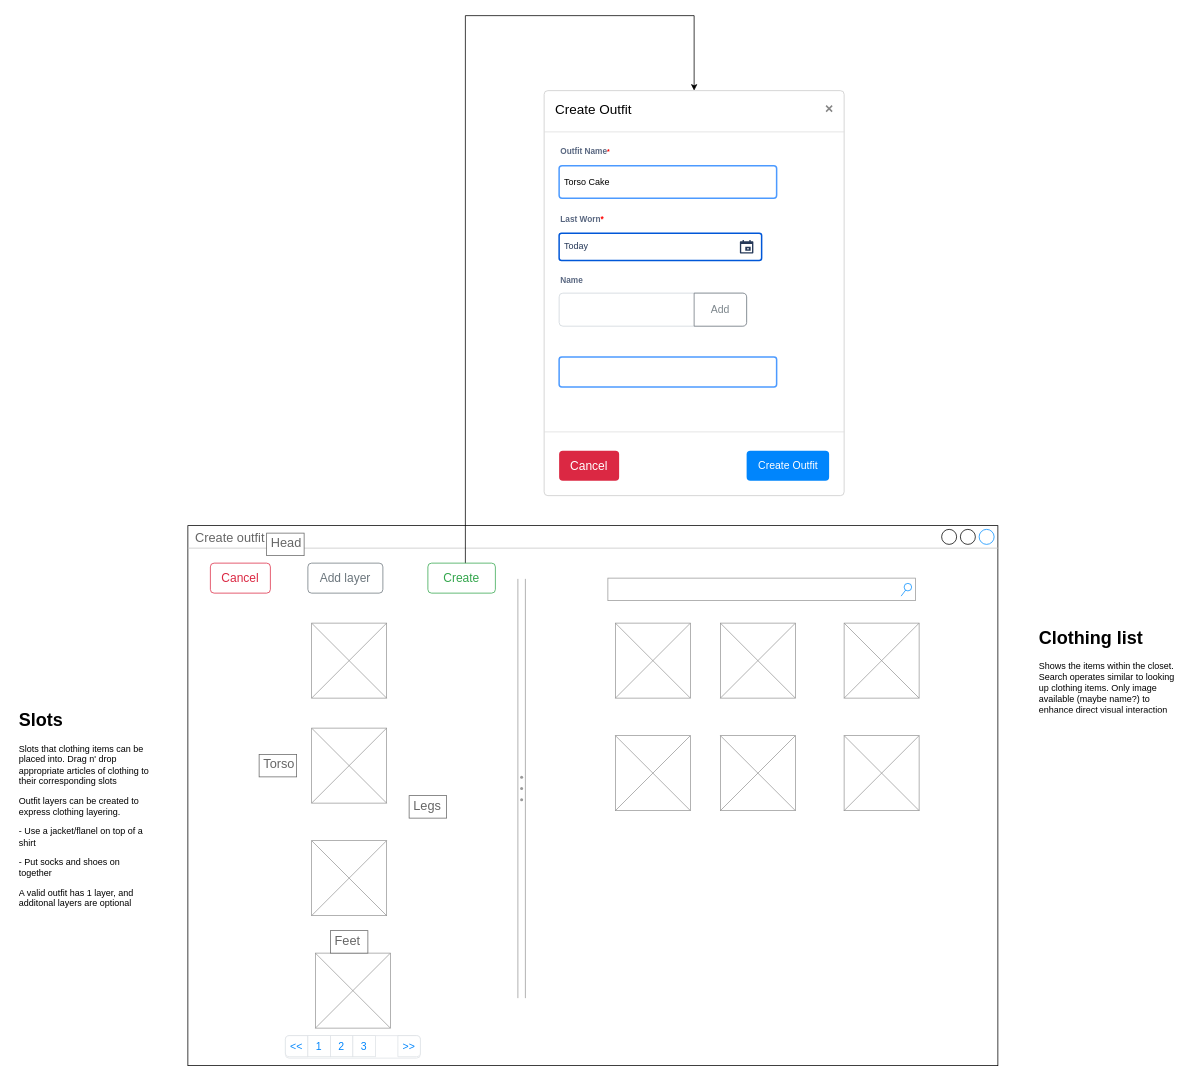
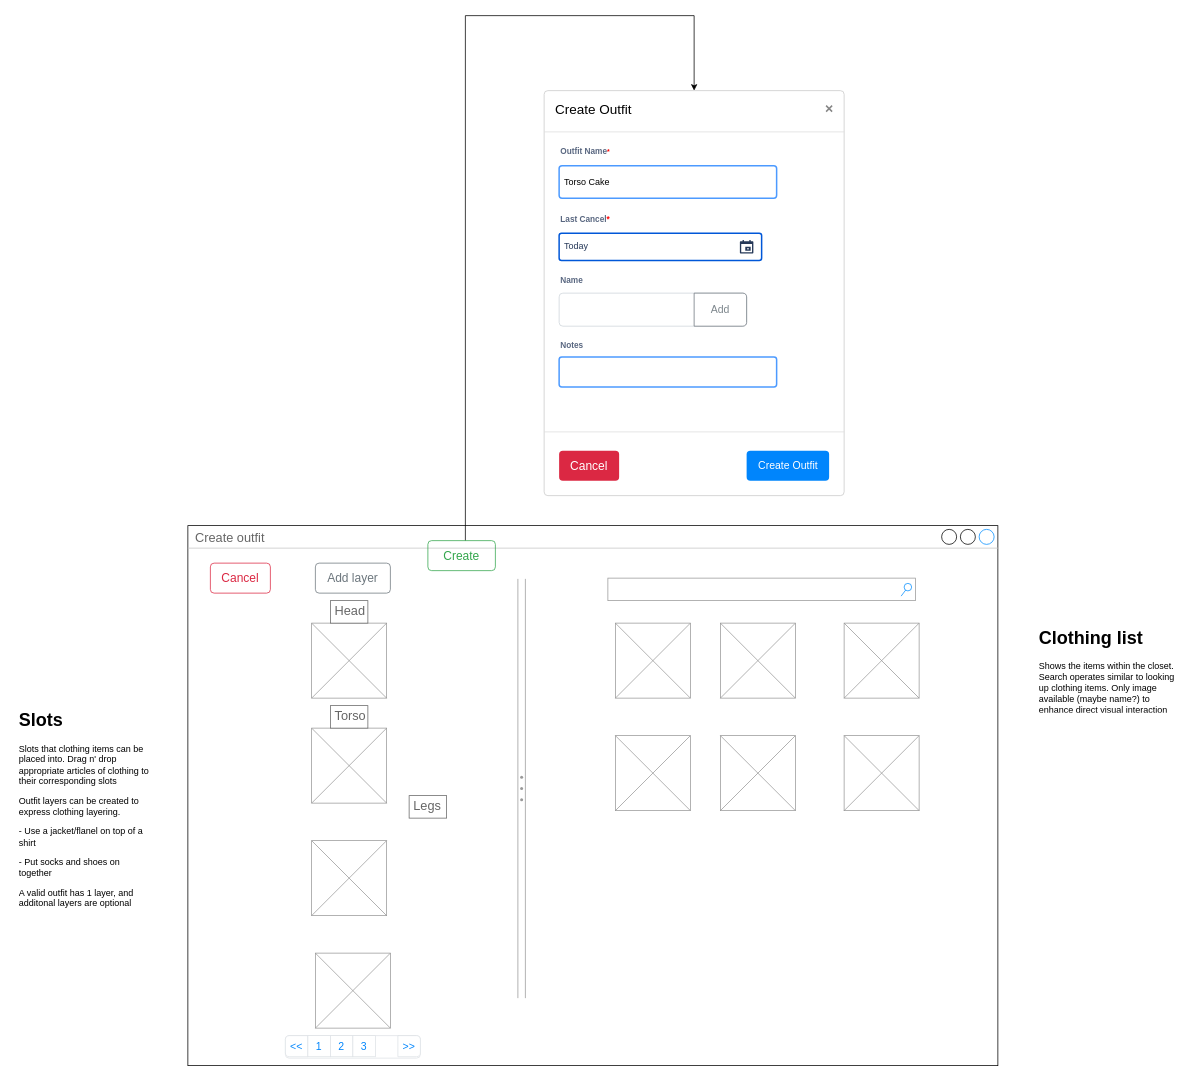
  <mxCell id="0" />
  <mxCell id="1" parent="0" />
  <mxCell id="2" value="Create outfit" style="strokeWidth=1;shadow=0;dashed=0;align=center;html=1;shape=mxgraph.mockup.containers.window;align=left;verticalAlign=top;spacingLeft=8;strokeColor2=#008cff;strokeColor3=#c4c4c4;fontColor=#666666;mainText=;fontSize=17;labelBackgroundColor=none;whiteSpace=wrap;" parent="1" vertex="1"><mxGeometry x="250" y="700" width="1080" height="720" as="geometry" /></mxCell>
  <mxCell id="3" value="" style="verticalLabelPosition=bottom;shadow=0;dashed=0;align=center;html=1;verticalAlign=top;strokeWidth=1;shape=mxgraph.mockup.graphics.simpleIcon;strokeColor=#999999;" parent="1" vertex="1"><mxGeometry x="415" y="830" width="100" height="100" as="geometry" /></mxCell>
  <mxCell id="4" value="" style="verticalLabelPosition=bottom;shadow=0;dashed=0;align=center;html=1;verticalAlign=top;strokeWidth=1;shape=mxgraph.mockup.graphics.simpleIcon;strokeColor=#999999;" parent="1" vertex="1"><mxGeometry x="415" y="970" width="100" height="100" as="geometry" /></mxCell>
  <mxCell id="5" value="" style="verticalLabelPosition=bottom;shadow=0;dashed=0;align=center;html=1;verticalAlign=top;strokeWidth=1;shape=mxgraph.mockup.graphics.simpleIcon;strokeColor=#999999;" parent="1" vertex="1"><mxGeometry x="415" y="1120" width="100" height="100" as="geometry" /></mxCell>
  <mxCell id="6" value="" style="verticalLabelPosition=bottom;shadow=0;dashed=0;align=center;html=1;verticalAlign=top;strokeWidth=1;shape=mxgraph.mockup.graphics.simpleIcon;strokeColor=#999999;" parent="1" vertex="1"><mxGeometry x="420" y="1270" width="100" height="100" as="geometry" /></mxCell>
- <mxCell id="7" value="Head" style="strokeWidth=1;shadow=0;dashed=0;align=center;html=1;shape=mxgraph.mockup.text.textBox;fontColor=#666666;align=left;fontSize=17;spacingLeft=4;spacingTop=-3;whiteSpace=wrap;strokeColor=#666666;mainText=" parent="1" vertex="1"><mxGeometry x="355" y="710" width="50" height="30" as="geometry" /></mxCell>
- <mxCell id="8" value="Torso" style="strokeWidth=1;shadow=0;dashed=0;align=center;html=1;shape=mxgraph.mockup.text.textBox;fontColor=#666666;align=left;fontSize=17;spacingLeft=4;spacingTop=-3;whiteSpace=wrap;strokeColor=#666666;mainText=" parent="1" vertex="1"><mxGeometry x="345" y="1005" width="50" height="30" as="geometry" /></mxCell>
+ <mxCell id="7" value="Head" style="strokeWidth=1;shadow=0;dashed=0;align=center;html=1;shape=mxgraph.mockup.text.textBox;fontColor=#666666;align=left;fontSize=17;spacingLeft=4;spacingTop=-3;whiteSpace=wrap;strokeColor=#666666;mainText=" parent="1" vertex="1"><mxGeometry x="440" y="800" width="50" height="30" as="geometry" /></mxCell>
+ <mxCell id="8" value="Torso" style="strokeWidth=1;shadow=0;dashed=0;align=center;html=1;shape=mxgraph.mockup.text.textBox;fontColor=#666666;align=left;fontSize=17;spacingLeft=4;spacingTop=-3;whiteSpace=wrap;strokeColor=#666666;mainText=" parent="1" vertex="1"><mxGeometry x="440" y="940" width="50" height="30" as="geometry" /></mxCell>
  <mxCell id="9" value="Legs" style="strokeWidth=1;shadow=0;dashed=0;align=center;html=1;shape=mxgraph.mockup.text.textBox;fontColor=#666666;align=left;fontSize=17;spacingLeft=4;spacingTop=-3;whiteSpace=wrap;strokeColor=#666666;mainText=" parent="1" vertex="1"><mxGeometry x="545" y="1060" width="50" height="30" as="geometry" /></mxCell>
- <mxCell id="10" value="Feet" style="strokeWidth=1;shadow=0;dashed=0;align=center;html=1;shape=mxgraph.mockup.text.textBox;fontColor=#666666;align=left;fontSize=17;spacingLeft=4;spacingTop=-3;whiteSpace=wrap;strokeColor=#666666;mainText=" parent="1" vertex="1"><mxGeometry x="440" y="1240" width="50" height="30" as="geometry" /></mxCell>
  <mxCell id="11" value="" style="verticalLabelPosition=bottom;shadow=0;dashed=0;align=center;html=1;verticalAlign=top;strokeWidth=1;shape=mxgraph.mockup.forms.splitter;strokeColor=#999999;direction=north;" parent="1" vertex="1"><mxGeometry x="690" y="771" width="10" height="559" as="geometry" /></mxCell>
  <mxCell id="12" value="" style="verticalLabelPosition=bottom;shadow=0;dashed=0;align=center;html=1;verticalAlign=top;strokeWidth=1;shape=mxgraph.mockup.graphics.simpleIcon;strokeColor=#999999;" parent="1" vertex="1"><mxGeometry x="820" y="830" width="100" height="100" as="geometry" /></mxCell>
  <mxCell id="13" value="" style="verticalLabelPosition=bottom;shadow=0;dashed=0;align=center;html=1;verticalAlign=top;strokeWidth=1;shape=mxgraph.mockup.graphics.simpleIcon;strokeColor=#999999;" parent="1" vertex="1"><mxGeometry x="960" y="830" width="100" height="100" as="geometry" /></mxCell>
  <mxCell id="14" value="" style="verticalLabelPosition=bottom;shadow=0;dashed=0;align=center;html=1;verticalAlign=top;strokeWidth=1;shape=mxgraph.mockup.graphics.simpleIcon;strokeColor=#999999;" parent="1" vertex="1"><mxGeometry x="1125" y="830" width="100" height="100" as="geometry" /></mxCell>
  <mxCell id="15" value="" style="verticalLabelPosition=bottom;shadow=0;dashed=0;align=center;html=1;verticalAlign=top;strokeWidth=1;shape=mxgraph.mockup.graphics.simpleIcon;strokeColor=#999999;" parent="1" vertex="1"><mxGeometry x="820" y="980" width="100" height="100" as="geometry" /></mxCell>
  <mxCell id="16" value="" style="verticalLabelPosition=bottom;shadow=0;dashed=0;align=center;html=1;verticalAlign=top;strokeWidth=1;shape=mxgraph.mockup.graphics.simpleIcon;strokeColor=#999999;" parent="1" vertex="1"><mxGeometry x="960" y="980" width="100" height="100" as="geometry" /></mxCell>
  <mxCell id="17" value="" style="verticalLabelPosition=bottom;shadow=0;dashed=0;align=center;html=1;verticalAlign=top;strokeWidth=1;shape=mxgraph.mockup.graphics.simpleIcon;strokeColor=#999999;" parent="1" vertex="1"><mxGeometry x="1125" y="980" width="100" height="100" as="geometry" /></mxCell>
  <mxCell id="18" value="" style="strokeWidth=1;shadow=0;dashed=0;align=center;html=1;shape=mxgraph.mockup.forms.searchBox;strokeColor=#999999;mainText=;strokeColor2=#008cff;fontColor=#666666;fontSize=17;align=left;spacingLeft=3;whiteSpace=wrap;" parent="1" vertex="1"><mxGeometry x="810" y="770" width="410" height="30" as="geometry" /></mxCell>
  <mxCell id="19" style="edgeStyle=orthogonalEdgeStyle;rounded=0;orthogonalLoop=1;jettySize=auto;html=1;" edge="1" parent="1" source="20" target="31"><mxGeometry relative="1" as="geometry"><Array as="points"><mxPoint x="620" y="20" /><mxPoint x="925" y="20" /></Array></mxGeometry></mxCell>
- <mxCell id="20" value="Create" style="html=1;shadow=0;dashed=0;shape=mxgraph.bootstrap.rrect;rSize=5;strokeColor=#33A64C;strokeWidth=1;fillColor=none;fontColor=#33A64C;whiteSpace=wrap;align=center;verticalAlign=middle;spacingLeft=0;fontStyle=0;fontSize=16;spacing=5;" parent="1" vertex="1"><mxGeometry x="570" y="750" width="90" height="40" as="geometry" /></mxCell>
+ <mxCell id="20" value="Create" style="html=1;shadow=0;dashed=0;shape=mxgraph.bootstrap.rrect;rSize=5;strokeColor=#33A64C;strokeWidth=1;fillColor=none;fontColor=#33A64C;whiteSpace=wrap;align=center;verticalAlign=middle;spacingLeft=0;fontStyle=0;fontSize=16;spacing=5;" parent="1" vertex="1"><mxGeometry x="570" y="720" width="90" height="40" as="geometry" /></mxCell>
  <mxCell id="21" value="Cancel" style="html=1;shadow=0;dashed=0;shape=mxgraph.bootstrap.rrect;rSize=5;strokeColor=#DB2843;strokeWidth=1;fillColor=none;fontColor=#DB2843;whiteSpace=wrap;align=center;verticalAlign=middle;spacingLeft=0;fontStyle=0;fontSize=16;spacing=5;" parent="1" vertex="1"><mxGeometry x="280" y="750" width="80" height="40" as="geometry" /></mxCell>
- <mxCell id="22" value="Add layer" style="html=1;shadow=0;dashed=0;shape=mxgraph.bootstrap.rrect;rSize=5;strokeColor=#6C767D;strokeWidth=1;fillColor=none;fontColor=#6C767D;whiteSpace=wrap;align=center;verticalAlign=middle;spacingLeft=0;fontStyle=0;fontSize=16;spacing=5;" parent="1" vertex="1"><mxGeometry x="410" y="750" width="100" height="40" as="geometry" /></mxCell>
+ <mxCell id="22" value="Add layer" style="html=1;shadow=0;dashed=0;shape=mxgraph.bootstrap.rrect;rSize=5;strokeColor=#6C767D;strokeWidth=1;fillColor=none;fontColor=#6C767D;whiteSpace=wrap;align=center;verticalAlign=middle;spacingLeft=0;fontStyle=0;fontSize=16;spacing=5;" parent="1" vertex="1"><mxGeometry x="420" y="750" width="100" height="40" as="geometry" /></mxCell>
  <mxCell id="23" value="&lt;h1&gt;Clothing list&lt;/h1&gt;&lt;p&gt;Shows the items within the closet. Search operates similar to looking up clothing items. Only image available (maybe name?) to enhance direct visual interaction&lt;/p&gt;" style="text;html=1;strokeColor=none;fillColor=none;spacing=5;spacingTop=-20;whiteSpace=wrap;overflow=hidden;rounded=0;" parent="1" vertex="1"><mxGeometry x="1380" y="830" width="190" height="120" as="geometry" /></mxCell>
  <mxCell id="24" value="&lt;h1&gt;Slots&lt;/h1&gt;&lt;p&gt;Slots that clothing items can be placed into. Drag n' drop appropriate articles of clothing to their corresponding slots&lt;/p&gt;&lt;p&gt;Outfit layers can be created to express clothing layering.&lt;/p&gt;&lt;p&gt;- Use a jacket/flanel on top of a shirt&lt;/p&gt;&lt;p&gt;- Put socks and shoes on together&lt;/p&gt;&lt;p&gt;A valid outfit has 1 layer, and additonal layers are optional&lt;/p&gt;" style="text;html=1;strokeColor=none;fillColor=none;spacing=5;spacingTop=-20;whiteSpace=wrap;overflow=hidden;rounded=0;" parent="1" vertex="1"><mxGeometry x="20" y="940" width="190" height="300" as="geometry" /></mxCell>
  <mxCell id="25" value="" style="html=1;shadow=0;dashed=0;shape=mxgraph.bootstrap.rrect;rSize=5;strokeColor=#DEE2E6;html=1;whiteSpace=wrap;fillColor=#ffffff;fontColor=#0085FC;" parent="1" vertex="1"><mxGeometry x="380" y="1380" width="180" height="30" as="geometry" /></mxCell>
  <mxCell id="26" value="&lt;&lt;" style="strokeColor=inherit;fillColor=inherit;gradientColor=inherit;fontColor=inherit;html=1;shadow=0;dashed=0;shape=mxgraph.bootstrap.leftButton;rSize=5;perimeter=none;whiteSpace=wrap;resizeHeight=1;fontSize=14;" parent="25" vertex="1"><mxGeometry width="30" height="28.125" relative="1" as="geometry" /></mxCell>
  <mxCell id="27" value="1" style="strokeColor=inherit;fillColor=inherit;gradientColor=inherit;fontColor=inherit;html=1;shadow=0;dashed=0;perimeter=none;whiteSpace=wrap;resizeHeight=1;fontSize=14;" parent="25" vertex="1"><mxGeometry width="30" height="28.125" relative="1" as="geometry"><mxPoint x="30" as="offset" /></mxGeometry></mxCell>
  <mxCell id="28" value="2" style="strokeColor=inherit;fillColor=inherit;gradientColor=inherit;fontColor=inherit;html=1;shadow=0;dashed=0;perimeter=none;whiteSpace=wrap;resizeHeight=1;fontSize=14;" parent="25" vertex="1"><mxGeometry width="30" height="28.125" relative="1" as="geometry"><mxPoint x="60" as="offset" /></mxGeometry></mxCell>
  <mxCell id="29" value="3" style="strokeColor=inherit;fillColor=inherit;gradientColor=inherit;fontColor=inherit;html=1;shadow=0;dashed=0;perimeter=none;whiteSpace=wrap;resizeHeight=1;fontSize=14;" parent="25" vertex="1"><mxGeometry width="30" height="28.125" relative="1" as="geometry"><mxPoint x="90" as="offset" /></mxGeometry></mxCell>
  <mxCell id="30" value="&gt;&gt;" style="strokeColor=inherit;fillColor=inherit;gradientColor=inherit;fontColor=inherit;html=1;shadow=0;dashed=0;shape=mxgraph.bootstrap.rightButton;rSize=5;perimeter=none;whiteSpace=wrap;resizeHeight=1;fontSize=14;" parent="25" vertex="1"><mxGeometry x="1" width="30" height="28.125" relative="1" as="geometry"><mxPoint x="-30" as="offset" /></mxGeometry></mxCell>
  <mxCell id="31" value="Create Outfit" style="html=1;shadow=0;dashed=0;shape=mxgraph.bootstrap.rrect;rSize=5;html=1;strokeColor=#C8C8C8;fillColor=#ffffff;whiteSpace=wrap;verticalAlign=top;align=left;fontSize=18;spacing=15;spacingTop=-5;" parent="1" vertex="1"><mxGeometry x="725" y="120" width="400" height="540" as="geometry" /></mxCell>
  <mxCell id="32" value="" style="shape=line;strokeColor=#dddddd;resizeWidth=1;" parent="31" vertex="1"><mxGeometry width="400" height="10" relative="1" as="geometry"><mxPoint y="50" as="offset" /></mxGeometry></mxCell>
  <mxCell id="33" value="" style="html=1;shadow=0;dashed=0;shape=mxgraph.bootstrap.x;strokeColor=#868686;strokeWidth=2;" parent="31" vertex="1"><mxGeometry x="1" width="8" height="8" relative="1" as="geometry"><mxPoint x="-24" y="20" as="offset" /></mxGeometry></mxCell>
  <mxCell id="34" value="" style="shape=line;strokeColor=#dddddd;resizeWidth=1;" parent="31" vertex="1"><mxGeometry width="400" height="10" relative="1" as="geometry"><mxPoint y="450" as="offset" /></mxGeometry></mxCell>
  <mxCell id="35" value="Create Outfit" style="html=1;shadow=0;dashed=0;shape=mxgraph.bootstrap.rrect;rSize=5;fillColor=#0085FC;strokeColor=none;fontColor=#FFFFFF;fontSize=14;" parent="31" vertex="1"><mxGeometry x="1" y="1" width="110" height="40" relative="1" as="geometry"><mxPoint x="-130" y="-60" as="offset" /></mxGeometry></mxCell>
  <mxCell id="36" value="&lt;sup&gt;&lt;span style=&quot;font-size: 11px;&quot;&gt;Outfit Name&lt;/span&gt;&lt;font color=&quot;#ff0000&quot;&gt;*&lt;/font&gt;&lt;/sup&gt;" style="fillColor=none;strokeColor=none;html=1;fontSize=11;fontStyle=0;align=left;fontColor=#596780;fontStyle=1;fontSize=11" parent="31" vertex="1"><mxGeometry x="20" y="69.995" width="240" height="26.341" as="geometry" /></mxCell>
  <mxCell id="37" value="Torso Cake" style="rounded=1;arcSize=9;align=left;spacingLeft=5;strokeColor=#4C9AFF;html=1;strokeWidth=2;fontSize=12" parent="31" vertex="1"><mxGeometry x="20" y="100.002" width="290" height="43.463" as="geometry" /></mxCell>
- <mxCell id="38" value="Last Worn&lt;font color=&quot;#ff0000&quot;&gt;*&lt;/font&gt;" style="fillColor=none;strokeColor=none;html=1;fontSize=11;fontStyle=0;align=left;fontColor=#596780;fontStyle=1;fontSize=11" vertex="1" parent="31"><mxGeometry x="20" y="159.997" width="150" height="22.041" as="geometry" /></mxCell>
+ <mxCell id="38" value="Last Cancel&lt;font color=&quot;#ff0000&quot;&gt;*&lt;/font&gt;" style="fillColor=none;strokeColor=none;html=1;fontSize=11;fontStyle=0;align=left;fontColor=#596780;fontStyle=1;fontSize=11" vertex="1" parent="31"><mxGeometry x="20" y="159.997" width="150" height="22.041" as="geometry" /></mxCell>
  <mxCell id="39" value="Today" style="rounded=1;arcSize=9;fillColor=#ffffff;align=left;spacingLeft=5;strokeColor=#0057D8;html=1;strokeWidth=2;fontColor=#253858;fontSize=12" vertex="1" parent="31"><mxGeometry x="20" y="189.996" width="270" height="36.367" as="geometry" /></mxCell>
  <mxCell id="40" value="" style="shape=mxgraph.gmdl.calendar;fillColor=#253858;strokeColor=none" vertex="1" parent="39"><mxGeometry x="1" y="0.5" width="18" height="18" relative="1" as="geometry"><mxPoint x="-29" y="-9" as="offset" /></mxGeometry></mxCell>
  <mxCell id="41" value="" style="html=1;shadow=0;dashed=0;shape=mxgraph.bootstrap.rrect;rSize=5;strokeColor=#CED4DA;html=1;whiteSpace=wrap;fillColor=#FFFFFF;fontColor=#7D868C;align=left;spacingLeft=0;spacing=15;fontSize=14;" vertex="1" parent="31"><mxGeometry x="20" y="270.001" width="250" height="44.082" as="geometry" /></mxCell>
  <mxCell id="42" value="Add" style="html=1;shadow=0;dashed=0;shape=mxgraph.bootstrap.rightButton;strokeColor=#6C757D;gradientColor=inherit;fontColor=inherit;fillColor=inherit;rSize=5;perimeter=none;whiteSpace=wrap;resizeHeight=1;fontSize=14;" vertex="1" parent="41"><mxGeometry x="1" width="70" height="44.082" relative="1" as="geometry"><mxPoint x="-70" as="offset" /></mxGeometry></mxCell>
  <mxCell id="43" value="Name" style="fillColor=none;strokeColor=none;html=1;fontSize=11;fontStyle=0;align=left;fontColor=#596780;fontStyle=1;fontSize=11" vertex="1" parent="31"><mxGeometry x="20" y="239.998" width="240" height="26.341" as="geometry" /></mxCell>
+ <mxCell id="44" value="Notes" style="fillColor=none;strokeColor=none;html=1;fontSize=11;fontStyle=0;align=left;fontColor=#596780;fontStyle=1;fontSize=11" vertex="1" parent="31"><mxGeometry x="20" y="330" width="240" height="20" as="geometry" /></mxCell>
  <mxCell id="45" value="" style="rounded=1;arcSize=9;align=left;spacingLeft=5;strokeColor=#4C9AFF;html=1;strokeWidth=2;fontSize=12" vertex="1" parent="31"><mxGeometry x="20" y="355" width="290" height="40" as="geometry" /></mxCell>
  <mxCell id="46" value="Cancel" style="html=1;shadow=0;dashed=0;shape=mxgraph.bootstrap.rrect;rSize=5;strokeColor=none;strokeWidth=1;fillColor=#DB2843;fontColor=#FFFFFF;whiteSpace=wrap;align=center;verticalAlign=middle;spacingLeft=0;fontStyle=0;fontSize=16;spacing=5;" vertex="1" parent="31"><mxGeometry x="20" y="480" width="80" height="40" as="geometry" /></mxCell>
